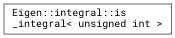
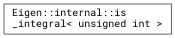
  digraph {
    rankdir=TB
    fontname="Roboto Mono"
-   n1 [color=grey40 fillcolor=white fontname="Roboto Mono" fontsize=10 height=0.2 label="Eigen::integral::is\l_integral\< unsigned int \>" shape=box style=filled width=0.4]
+   n1 [color=grey40 fillcolor=white fontname="Roboto Mono" fontsize=10 height=0.2 label="Eigen::internal::is\l_integral\< unsigned int \>" shape=box style=filled width=0.4]
  }
